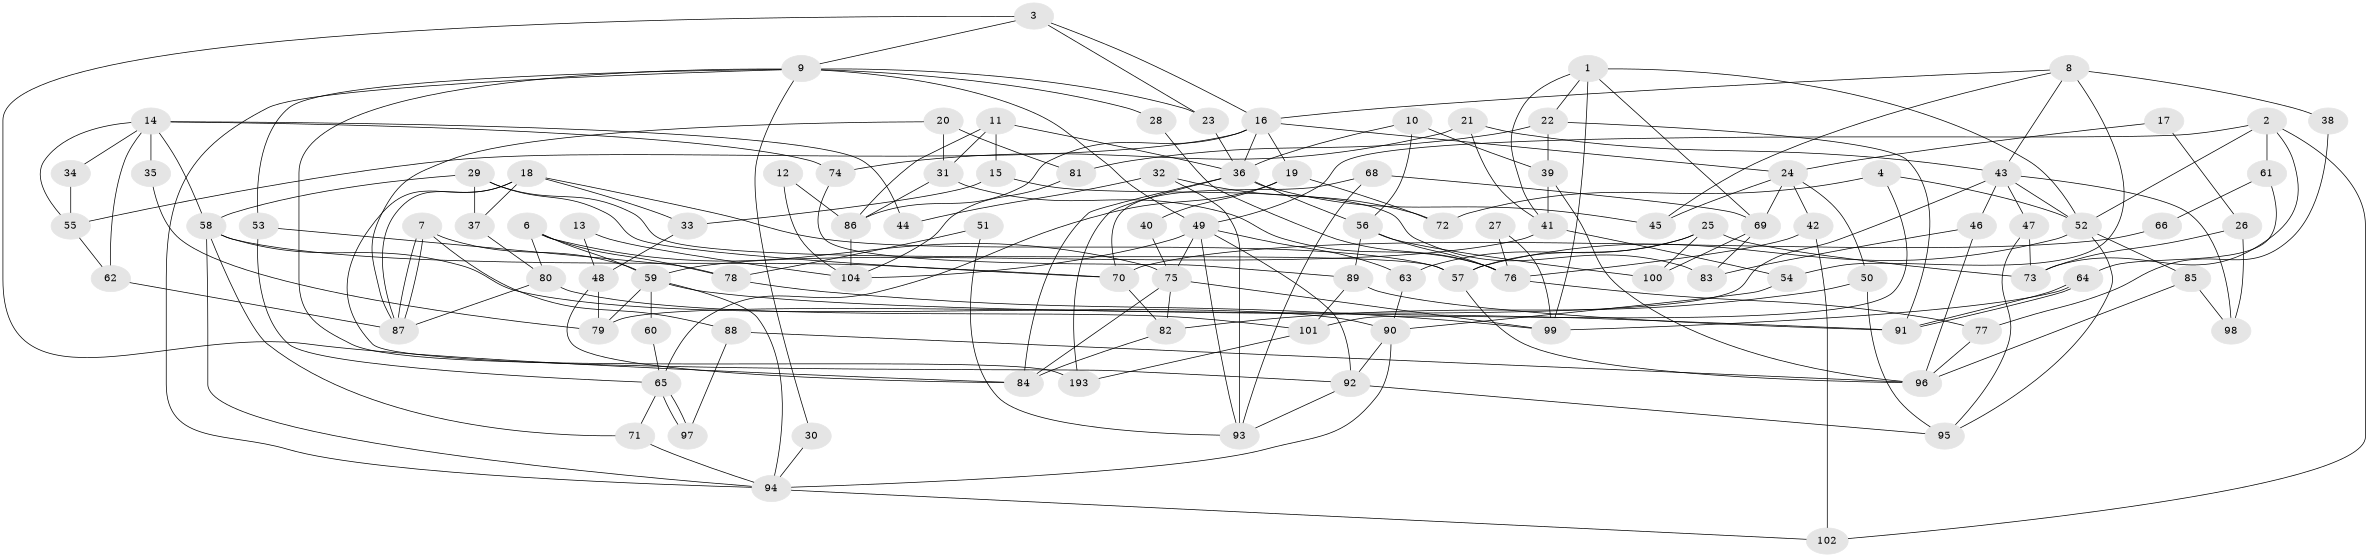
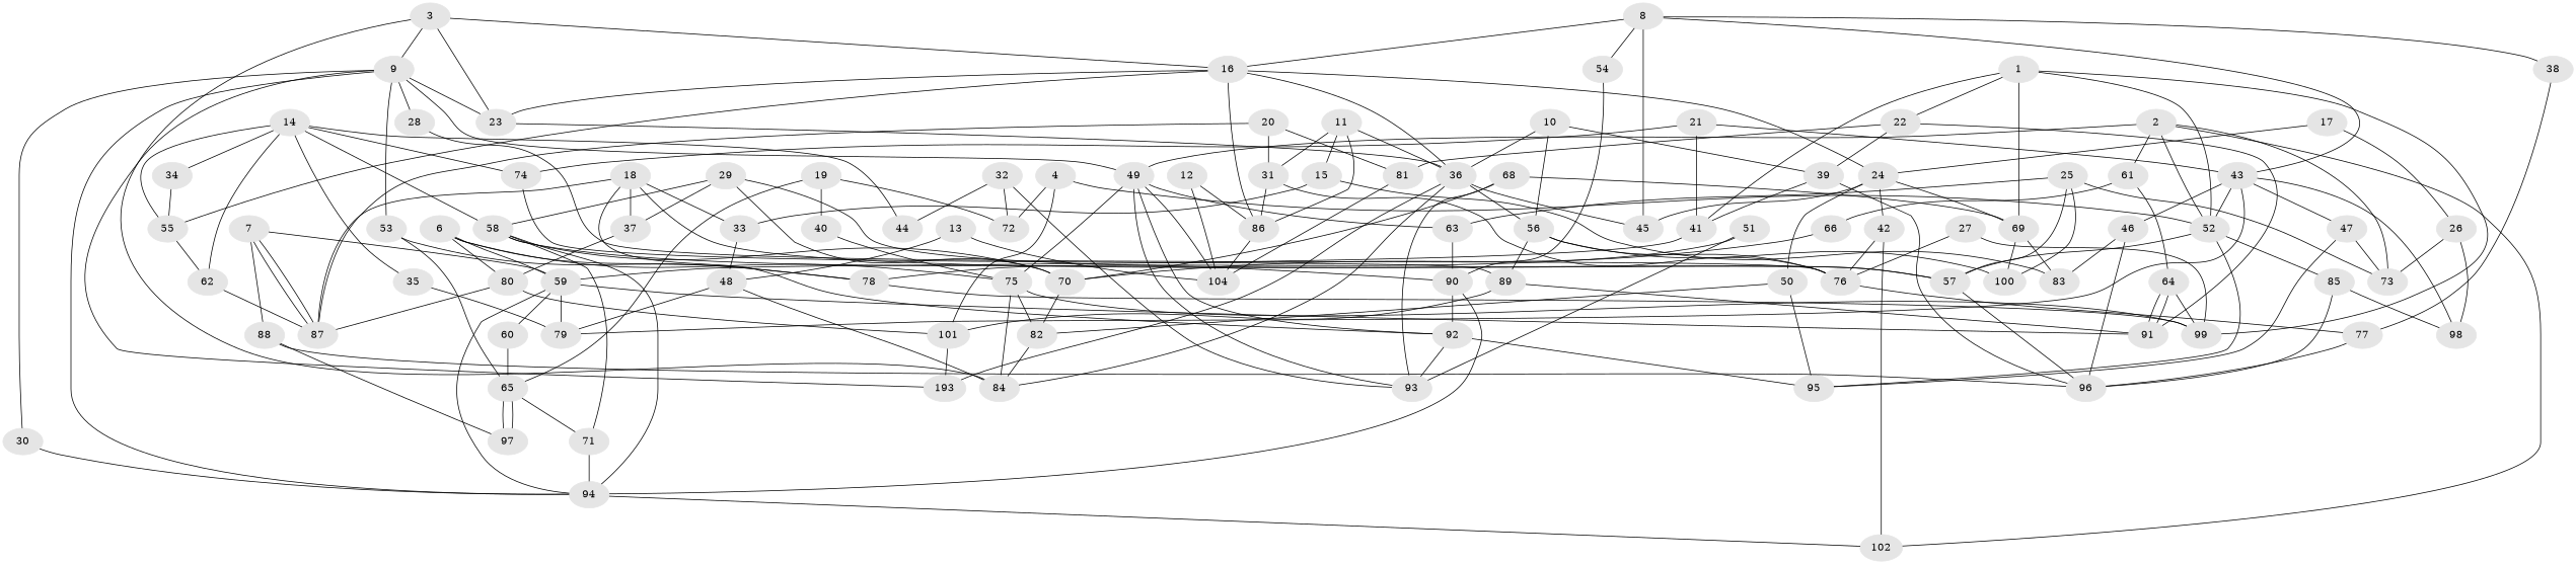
  graph {
    node [color=gray90 style=filled]
    1
    22
    41
    52
    69
    99
    39
    81
    91
    59
    54
    57
    95
    85
    83
    100
    2
    49
    61
    73
    102
    75
    104
    92
    63
    93
    64
    66
    3
    9
    16
    23
    84
    28
    30
    53
    94
    n38 [label=193]
    36
    86
    55
    19
    24
    4
    72
    101
    35
    79
    58
    70
    90
    71
    82
    6
    78
    80
    60
    87
    7
    88
    96
    97
    8
    38
    43
    45
    77
    98
    46
    47
    76
    65
    10
    56
    89
    11
    15
    31
    33
    12
    13
    48
    14
    34
    44
    62
    74
    40
    42
    50
    17
    26
    18
    37
    20
    21
    25
    27
    29
    32
    51
    68
    1 -- 22
    1 -- 41
    1 -- 52
    1 -- 69
    1 -- 99
    22 -- 39
    22 -- 81
    22 -- 91
    41 -- 59
-   41 -- 54
    52 -- 57
    52 -- 95
    52 -- 85
    69 -- 83
    69 -- 100
    39 -- 41
    39 -- 96
    81 -- 104
    59 -- 91
    59 -- 94
    59 -- 79
    59 -- 60
    54 -- 90
    57 -- 96
    85 -- 96
    85 -- 98
    2 -- 52
    2 -- 49
    2 -- 61
    2 -- 73
    2 -- 102
    49 -- 75
    49 -- 104
    49 -- 92
    49 -- 63
    49 -- 93
    61 -- 64
    61 -- 66
    75 -- 99
    75 -- 84
    75 -- 82
    92 -- 95
    92 -- 93
    63 -- 90
    64 -- 99
    64 -- 91
    64 -- 91
    66 -- 70
    3 -- 9
    3 -- 16
    3 -- 23
    3 -- 84
    9 -- 49
    9 -- 23
    9 -- 28
    9 -- 30
    9 -- 53
    9 -- 94
    9 -- n38
    16 -- 36
    16 -- 86
    16 -- 55
-   16 -- 19
+   16 -- 23
    16 -- 24
    23 -- 36
    28 -- 76
    30 -- 94
    53 -- 78
    53 -- 65
    94 -- 102
    36 -- 84
    36 -- n38
    36 -- 45
    36 -- 56
    86 -- 104
    55 -- 62
    19 -- 72
    19 -- 65
    19 -- 40
    24 -- 69
    24 -- 45
    24 -- 42
    24 -- 50
    4 -- 52
    4 -- 72
    4 -- 101
    101 -- n38
    35 -- 79
    58 -- 94
    58 -- 70
    58 -- 90
    58 -- 71
    70 -- 82
    90 -- 92
    90 -- 94
    71 -- 94
    82 -- 84
    6 -- 59
    6 -- 75
    6 -- 78
    6 -- 80
    78 -- 99
    80 -- 101
    80 -- 87
    60 -- 65
    7 -- 59
    7 -- 87
    7 -- 87
    7 -- 88
    88 -- 96
    88 -- 97
    8 -- 54
    8 -- 16
    8 -- 38
    8 -- 43
    8 -- 45
    38 -- 77
    43 -- 52
    43 -- 79
    43 -- 98
    43 -- 46
    43 -- 47
    77 -- 96
    46 -- 83
    46 -- 96
    47 -- 95
    47 -- 73
    76 -- 77
    65 -- 71
    65 -- 97
    65 -- 97
    10 -- 39
    10 -- 36
    10 -- 56
    56 -- 100
    56 -- 76
    56 -- 89
    89 -- 91
    89 -- 101
    11 -- 36
    11 -- 86
    11 -- 15
    11 -- 31
    15 -- 83
    15 -- 33
    31 -- 86
    31 -- 76
    33 -- 48
    12 -- 104
    12 -- 86
    13 -- 104
    13 -- 48
    48 -- 84
    48 -- 79
    14 -- 55
    14 -- 35
    14 -- 58
    14 -- 34
    14 -- 44
    14 -- 62
    14 -- 74
    34 -- 55
    62 -- 87
    74 -- 89
    40 -- 75
    42 -- 102
    42 -- 76
    50 -- 95
    50 -- 82
    17 -- 24
    17 -- 26
    26 -- 73
    26 -- 98
    18 -- 57
    18 -- 92
    18 -- 87
    18 -- 33
    18 -- 37
    37 -- 80
    20 -- 81
    20 -- 87
    20 -- 31
    21 -- 41
    21 -- 43
    21 -- 74
    25 -- 57
    25 -- 100
    25 -- 73
    25 -- 63
    27 -- 99
    27 -- 76
    29 -- 57
    29 -- 58
    29 -- 70
    29 -- 37
    32 -- 93
    32 -- 72
    32 -- 44
    51 -- 93
    51 -- 78
    68 -- 69
    68 -- 93
    68 -- 70
  }
